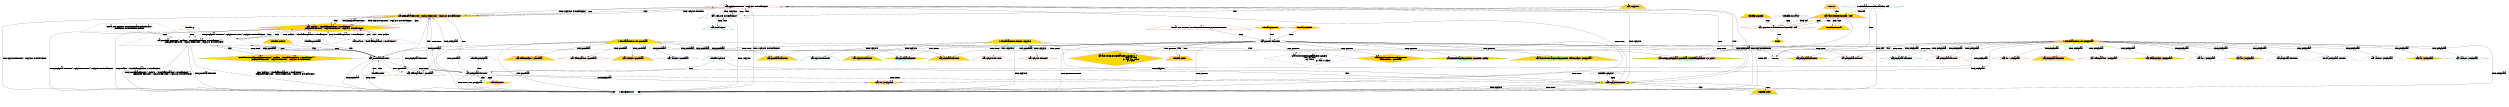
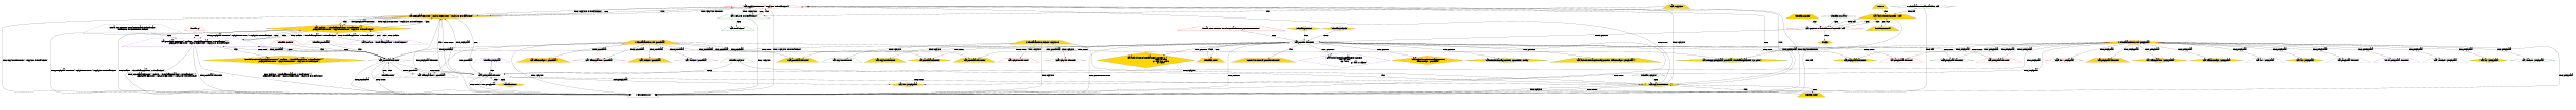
  digraph {
    node [color=darkgreen fillcolor=white shape=trapezium style=filled]
    n1 [color=red label="(Call,replySize == NULL || *replySize != sizeof(int32_t))" shape=diamond]
    n2 [fillcolor=gold label="(Call,replySize == NULL)" shape=diamond]
    n3 [label="(Call,*replySize != sizeof(int32_t))"]
    n4 [color=purple fillcolor=gold label="(Call,pReplyData == NULL ||  replySize == NULL || *replySize != sizeof(int32_t))" shape=diamond]
    n5 [label="(MethodReturn,int)"]
    n6 [fillcolor=gold label="(Identifier,NULL)"]
    n7 [label="(Call,sizeof(int32_t))"]
    n8 [color=purple label="(Call,pReplyData == NULL)"]
    n9 [color=purple fillcolor=gold label="(Call,(cmdSize < (sizeof(effect_param_t) + sizeof(int32_t))) ||\n                    pReplyData == NULL ||  replySize == NULL || *replySize != sizeof(int32_t))" shape=diamond]
    n10 [color=gray40 fillcolor=gold label="(MethodParameterIn,uint32_t *replySize)"]
    n11 [color=red label="(Call,replySize == NULL)"]
    n12 [color=red label="(Call,replySize == NULL)" shape=diamond]
    n13 [label="(Call,replySize == NULL)"]
    n14 [fillcolor=gold label="(Call,replySize == NULL)"]
-   1000106 [color=purple]
    n16 [color=red fillcolor=gold label="(Identifier,NULL)" shape=diamond]
    n17 [color=purple fillcolor=gold label="(Call,(int *)pReplyData)" shape=diamond]
    n18 [color=red fillcolor=gold label="(MethodParameterIn,void *pReplyData)" shape=diamond]
    n19 [color=red label="(Call,(int *) pReplyData)" shape=diamond]
    n20 [color=purple fillcolor=gold label="(Call,pReplyData == NULL)"]
-   n21 [color=red label="(Call,(effect_param_t *)pReplyData)" shape=diamond]
+   n21 [color=red fillcolor=gold label="(Call,(effect_param_t *)pReplyData)" shape=diamond]
    n22 [color=red label="(Call,pReplyData == NULL)"]
    n23 [color=red label="(Call,pReplyData == NULL)"]
    n24 [color=gray40 fillcolor=gold label="(Call,(effect_config_t *)pReplyData)" shape=diamond]
    n25 [color=gray40 label="(Call,(int *) pReplyData)"]
    n26 [color=gray40 fillcolor=gold label="(Call,(int *)pReplyData)" shape=diamond]
    n27 [color=gray40 label="(Call,pReplyData == NULL)"]
    n28 [color=purple label="(Reverb,pReplyData != NULL)"]
    n29 [color=gray40 label="(Call,(uint32_t *)pReplyData)"]
    n30 [color=gray40 fillcolor=gold label="(Call,pReplyData == NULL)" shape=diamond]
    n31 [fillcolor=gold label="(Call,(int *)pReplyData)" shape=diamond]
    n32 [label="(Call,pReplyData == NULL)" shape=diamond]
    n33 [label="(Call,(uint32_t *)pReplyData)" shape=diamond]
    n34 [fillcolor=gold label="(Call,memcpy(pReplyData, pCmdData, sizeof(effect_param_t) + p->psize))" shape=diamond]
    n35 [color=gray40 label="(Call,pCmdData == NULL)" shape=diamond]
    n36 [color=purple label="(Call,pCmdData == NULL || (cmdSize < (sizeof(effect_param_t) + sizeof(int32_t))) ||\n                    pReplyData == NULL ||  replySize == NULL || *replySize != sizeof(int32_t))"]
    n37 [label="(Call,(effect_param_t *) pCmdData)"]
    n38 [color=red label="(Identifier,NULL)"]
    n39 [color=gray40 fillcolor=gold label="(ControlStructure,if (pCmdData == NULL || (cmdSize < (sizeof(effect_param_t) + sizeof(int32_t))) ||\n                    pReplyData == NULL ||  replySize == NULL || *replySize != sizeof(int32_t)))" shape=diamond]
    n40 [color=purple fillcolor=gold label="(MethodParameterIn,void *pCmdData)"]
    n41 [color=purple label="(Call,(uint32_t *)pCmdData)" shape=diamond]
    n42 [color=red fillcolor=gold label="(Call,(effect_config_t *) pCmdData)"]
    n43 [color=red label="(Call,(effect_param_t *)pCmdData)" shape=diamond]
    n44 [color=purple fillcolor=gold label="(Call,(uint32_t *)pCmdData)"]
    n45 [color=gray40 fillcolor=gold label="(Call,pCmdData == NULL)"]
    n46 [color=gray40 fillcolor=gold label="(Call,pCmdData == NULL)"]
    n47 [color=gray40 fillcolor=gold label="(Call,pCmdData == NULL)" shape=diamond]
    n48 [label="(Call,pContext == NULL)" shape=diamond]
    n49 [color=red fillcolor=gold label="(Identifier,NULL)"]
+   n50 [color=purple fillcolor=gold label="(ControlStructure,if (pContext == NULL))"]
    n51 [color=purple label="(Call,android::Reverb_getParameter(pContext,\n (void *)p->data,\n &p->vsize,\n                                                          p->data + voffset))" shape=diamond]
    n52 [color=red fillcolor=gold label="(Call,android::Reverb_setConfig(pContext,\n (effect_config_t *) pCmdData))" shape=diamond]
    n53 [fillcolor=gold label="(Call,Reverb_setConfig(pContext, &pContext->config))" shape=diamond]
    n54 [fillcolor=gold label="(Call,android::Reverb_getConfig(pContext, (effect_config_t *)pReplyData))"]
    n55 [color=purple fillcolor=gold label="(Call,android::Reverb_setParameter(pContext,\n                                                              (void *)p->data,\n                                                              p->data + p->psize,\n                                                              p->vsize))" shape=diamond]
    n56 [color=red label="(Call,* pContext = (android::ReverbContext *) self)" shape=diamond]
    n57 [color=purple fillcolor=gold label="(Call,(android::ReverbContext *) self)"]
    n58 [color=gray40 fillcolor=gold label="(Block,)" shape=diamond]
    n59 [fillcolor=gold label="(ReverbContext,self)"]
    n60 [label="(MethodParameterIn,effect_handle_t  self)" shape=diamond]
    n61 [color=purple label="(Call,cmdSize < (sizeof(effect_param_t) + sizeof(int32_t)))"]
    n62 [color=gray40 fillcolor=gold label="(Identifier,pContext)"]
    n63 [color=purple label="(Identifier,pReplyData)"]
    n64 [label="(Identifier,LvmStatus)" shape=diamond]
-   n65 [color=red fillcolor=gold label="(Identifier,cmdSize)"]
+   n65 [color=red label="(Identifier,cmdSize)"]
    n66 [color=gray40 label="(Identifier,pCmdData)"]
    n67 [color=red label="(Identifier,p)"]
    n68 [label="(Identifier,replySize)" shape=diamond]
    n69 [color=gray40 fillcolor=gold label="(Identifier,pContext)" shape=diamond]
    n70 [color=gray40 label="(Literal,\"\tLVM_ERROR : Reverb_command cmdCode Case: \"\n \"EFFECT_CMD_SET_PARAM: ERROR\")"]
    n71 [color=gray40 fillcolor=gold label="(Call,*replySize)"]
    n72 [label="(Identifier,replySize)"]
    n73 [color=red label="(Literal,\"\tLVM_ERROR : Reverb_command ERROR pContext == NULL\")"]
    n74 [color=purple fillcolor=gold label="(Identifier,cmdCode)" shape=diamond]
    1000118 [color=gray40 fillcolor=gold]
    n1 -> n2 [label="CFG: "]
    n1 -> n3 [label="CFG: "]
    n1 -> n4 [label="AST: "]
    n1 -> n4 [label="DDG: replySize == NULL"]
    n1 -> n4 [label="DDG: *replySize != sizeof(int32_t)"]
    n1 -> n5 [label="DDG: replySize == NULL"]
    n1 -> n5 [label="DDG: *replySize != sizeof(int32_t)"]
    n2 -> n1 [label="AST: "]
    n2 -> n1 [label="DDG: replySize"]
    n2 -> n1 [label="DDG: NULL"]
    n2 -> n5 [label="DDG: NULL"]
    n2 -> n5 [label="DDG: replySize"]
    n2 -> n6 [label="CFG: "]
    n3 -> n1 [label="AST: "]
    n3 -> n1 [label="DDG: *replySize"]
    n3 -> n5 [label="DDG: *replySize"]
    n3 -> n7 [label="CFG: "]
    n4 -> n1 [label="CFG: "]
    n4 -> n5 [label="DDG: pReplyData == NULL"]
    n4 -> n5 [label="DDG: replySize == NULL || *replySize != sizeof(int32_t)"]
    n4 -> n8 [label="CFG: "]
    n4 -> n9 [label="AST: "]
    n4 -> n9 [label="DDG: pReplyData == NULL"]
    n4 -> n9 [label="DDG: replySize == NULL || *replySize != sizeof(int32_t)"]
    n6 -> n2 [label="AST: "]
-   n7 -> n3 [label="AST: "]
    n8 -> n2 [label="DDG: NULL"]
    n8 -> n4 [label="AST: "]
    n8 -> n4 [label="DDG: pReplyData"]
    n8 -> n4 [label="DDG: NULL"]
    n8 -> n5 [label="DDG: pReplyData"]
    n8 -> n5 [label="DDG: NULL"]
    n8 -> n16 [label="CFG: "]
    n8 -> n17 [label="DDG: pReplyData"]
    n9 -> n4 [label="CFG: "]
    n9 -> n5 [label="DDG: cmdSize < (sizeof(effect_param_t) + sizeof(int32_t))"]
    n9 -> n5 [label="DDG: pReplyData == NULL ||  replySize == NULL || *replySize != sizeof(int32_t)"]
    n9 -> n36 [label="AST: "]
    n9 -> n36 [label="DDG: cmdSize < (sizeof(effect_param_t) + sizeof(int32_t))"]
    n9 -> n36 [label="DDG: pReplyData == NULL ||  replySize == NULL || *replySize != sizeof(int32_t)"]
    n9 -> n61 [label="CFG: "]
    n10 -> n2 [label="DDG: replySize"]
    n10 -> n5 [label="DDG: replySize"]
    n10 -> n11 [label="DDG: replySize"]
    n10 -> n12 [label="DDG: replySize"]
    n10 -> n13 [label="DDG: replySize"]
    n10 -> n14 [label="DDG: replySize"]
-   n10 -> 1000106 [label="AST: "]
    n16 -> n8 [label="AST: "]
    n18 -> n5 [label="DDG: pReplyData"]
    n18 -> n8 [label="DDG: pReplyData"]
-   n18 -> 1000106 [label="AST: "]
    n18 -> n17 [label="DDG: pReplyData"]
    n18 -> n19 [label="DDG: pReplyData"]
    n18 -> n20 [label="DDG: pReplyData"]
    n18 -> n21 [label="DDG: pReplyData"]
    n18 -> n22 [label="DDG: pReplyData"]
    n18 -> n23 [label="DDG: pReplyData"]
    n18 -> n24 [label="DDG: pReplyData"]
    n18 -> n25 [label="DDG: pReplyData"]
    n18 -> n26 [label="DDG: pReplyData"]
    n18 -> n27 [label="DDG: pReplyData"]
    n18 -> n28 [label="DDG: pReplyData"]
    n18 -> n29 [label="DDG: pReplyData"]
    n18 -> n30 [label="DDG: pReplyData"]
    n18 -> n31 [label="DDG: pReplyData"]
    n18 -> n32 [label="DDG: pReplyData"]
    n18 -> n33 [label="DDG: pReplyData"]
    n18 -> n34 [label="DDG: pReplyData"]
    n35 -> n5 [label="DDG: pCmdData"]
    n35 -> n5 [label="DDG: NULL"]
    n35 -> n8 [label="DDG: NULL"]
    n35 -> n36 [label="AST: "]
    n35 -> n36 [label="DDG: pCmdData"]
    n35 -> n36 [label="DDG: NULL"]
    n35 -> n37 [label="DDG: pCmdData"]
    n35 -> n38 [label="CFG: "]
    n36 -> n5 [label="DDG: pCmdData == NULL"]
    n36 -> n5 [label="DDG: pCmdData == NULL || (cmdSize < (sizeof(effect_param_t) + sizeof(int32_t))) ||\n                    pReplyData == NULL ||  replySize == NULL || *replySize != sizeof(int32_t)"]
    n36 -> n5 [label="DDG: (cmdSize < (sizeof(effect_param_t) + sizeof(int32_t))) ||\n                    pReplyData == NULL ||  replySize == NULL || *replySize != sizeof(int32_t)"]
    n36 -> n9 [label="CFG: "]
    n36 -> n35 [label="CFG: "]
    n36 -> n39 [label="AST: "]
    n38 -> n35 [label="AST: "]
-   n40 -> n5 [label="DDG: pCmdData"]
+   n40 -> n5 [label="DDG: *replySize"]
    n40 -> n34 [label="DDG: pCmdData"]
    n40 -> n35 [label="DDG: pCmdData"]
    n40 -> n37 [label="DDG: pCmdData"]
    n40 -> n41 [label="DDG: pCmdData"]
    n40 -> n42 [label="DDG: pCmdData"]
    n40 -> n43 [label="DDG: pCmdData"]
    n40 -> n44 [label="DDG: pCmdData"]
    n40 -> n45 [label="DDG: pCmdData"]
    n40 -> n46 [label="DDG: pCmdData"]
    n40 -> n47 [label="DDG: pCmdData"]
    n48 -> n5 [label="DDG: pContext == NULL"]
    n48 -> n5 [label="DDG: pContext"]
    n48 -> n5 [label="DDG: NULL"]
    n48 -> n22 [label="DDG: NULL"]
    n48 -> n23 [label="DDG: NULL"]
    n48 -> n30 [label="DDG: NULL"]
    n48 -> n32 [label="DDG: NULL"]
    n48 -> n35 [label="DDG: NULL"]
    n48 -> n45 [label="DDG: NULL"]
    n48 -> n46 [label="DDG: NULL"]
    n48 -> n47 [label="DDG: NULL"]
    n48 -> n49 [label="CFG: "]
+   n48 -> n50 [label="AST: "]
    n48 -> n51 [label="DDG: pContext"]
    n48 -> n52 [label="DDG: pContext"]
    n48 -> n53 [label="DDG: pContext"]
    n48 -> n54 [label="DDG: pContext"]
    n48 -> n55 [label="DDG: pContext"]
    n49 -> n48 [label="AST: "]
+   n56 -> n48 [label="DDG: pContext"]
    n56 -> n57 [label="CFG: "]
    n56 -> n58 [label="AST: "]
-   n57 -> n5 [label="NULL: self"]
+   n57 -> n5 [label="DDG: self"]
    n57 -> n56 [label="AST: "]
    n57 -> n56 [label="DDG: self"]
    n57 -> n59 [label="CFG: "]
    n59 -> n57 [label="AST: "]
    n60 -> n5 [label="DDG: self"]
-   n60 -> 1000106 [label="AST: "]
    n60 -> n57 [label="DDG: self"]
    n61 -> n9 [label="AST: "]
    n61 -> n9 [label="DDG: cmdSize"]
    n61 -> n9 [label="DDG: sizeof(effect_param_t) + sizeof(int32_t)"]
    n62 -> n56 [label="AST: "]
    n63 -> n8 [label="AST: "]
    n64 -> n56 [label="CFG: "]
    n65 -> n35 [label="CFG: "]
    n66 -> n35 [label="AST: "]
    n67 -> n36 [label="CFG: "]
    n68 -> n2 [label="CFG: "]
    n69 -> n48 [label="AST: "]
    n70 -> n36 [label="CFG: "]
    n71 -> n3 [label="AST: "]
    n72 -> n2 [label="AST: "]
    n72 -> n8 [label="CFG: "]
    n73 -> n48 [label="CFG: "]
    n74 -> n48 [label="CFG: "]
    1000118 -> n57 [label="AST: "]
  }
